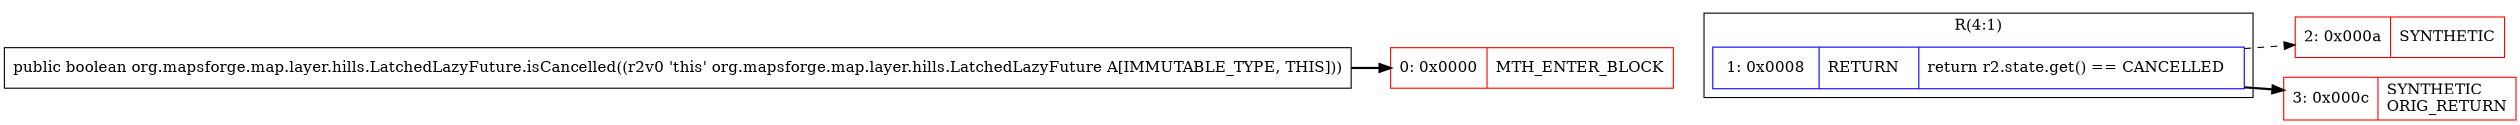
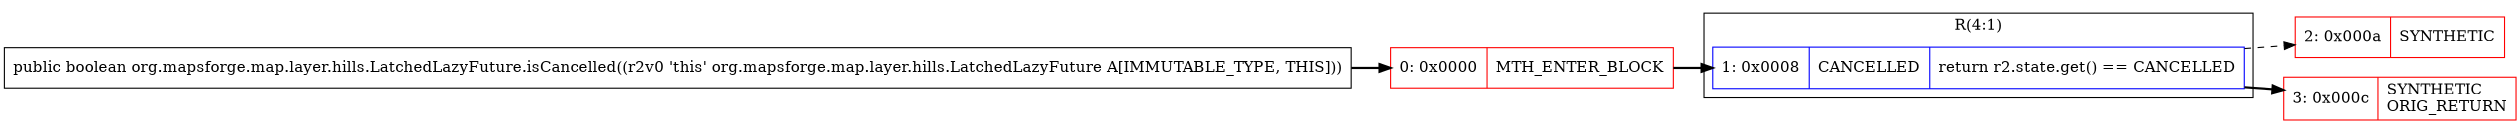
  digraph {
    rankdir=LR
    node [color=red shape=record]
    edge [style=bold]
-   n1 [color=blue label="{1\:\ 0x0008|RETURN\l|return r2.state.get() == CANCELLED\l}"]
+   n1 [color=blue label="{1\:\ 0x0008|CANCELLED\l|return r2.state.get() == CANCELLED\l}"]
    n2 [label="{2\:\ 0x000a|SYNTHETIC\l}"]
    n3 [label="{3\:\ 0x000c|SYNTHETIC\lORIG_RETURN\l}"]
    n4 [label="{0\:\ 0x0000|MTH_ENTER_BLOCK\l}"]
    n5 [label="{public boolean org.mapsforge.map.layer.hills.LatchedLazyFuture.isCancelled((r2v0 'this' org.mapsforge.map.layer.hills.LatchedLazyFuture A[IMMUTABLE_TYPE, THIS])) }" color=""]
    subgraph cluster_1 {
      label="R(4:1)"
      n1
    }
    n1 -> n2 [style=dashed]
    n1 -> n3
+   n4 -> n1
    n5 -> n4
  }
